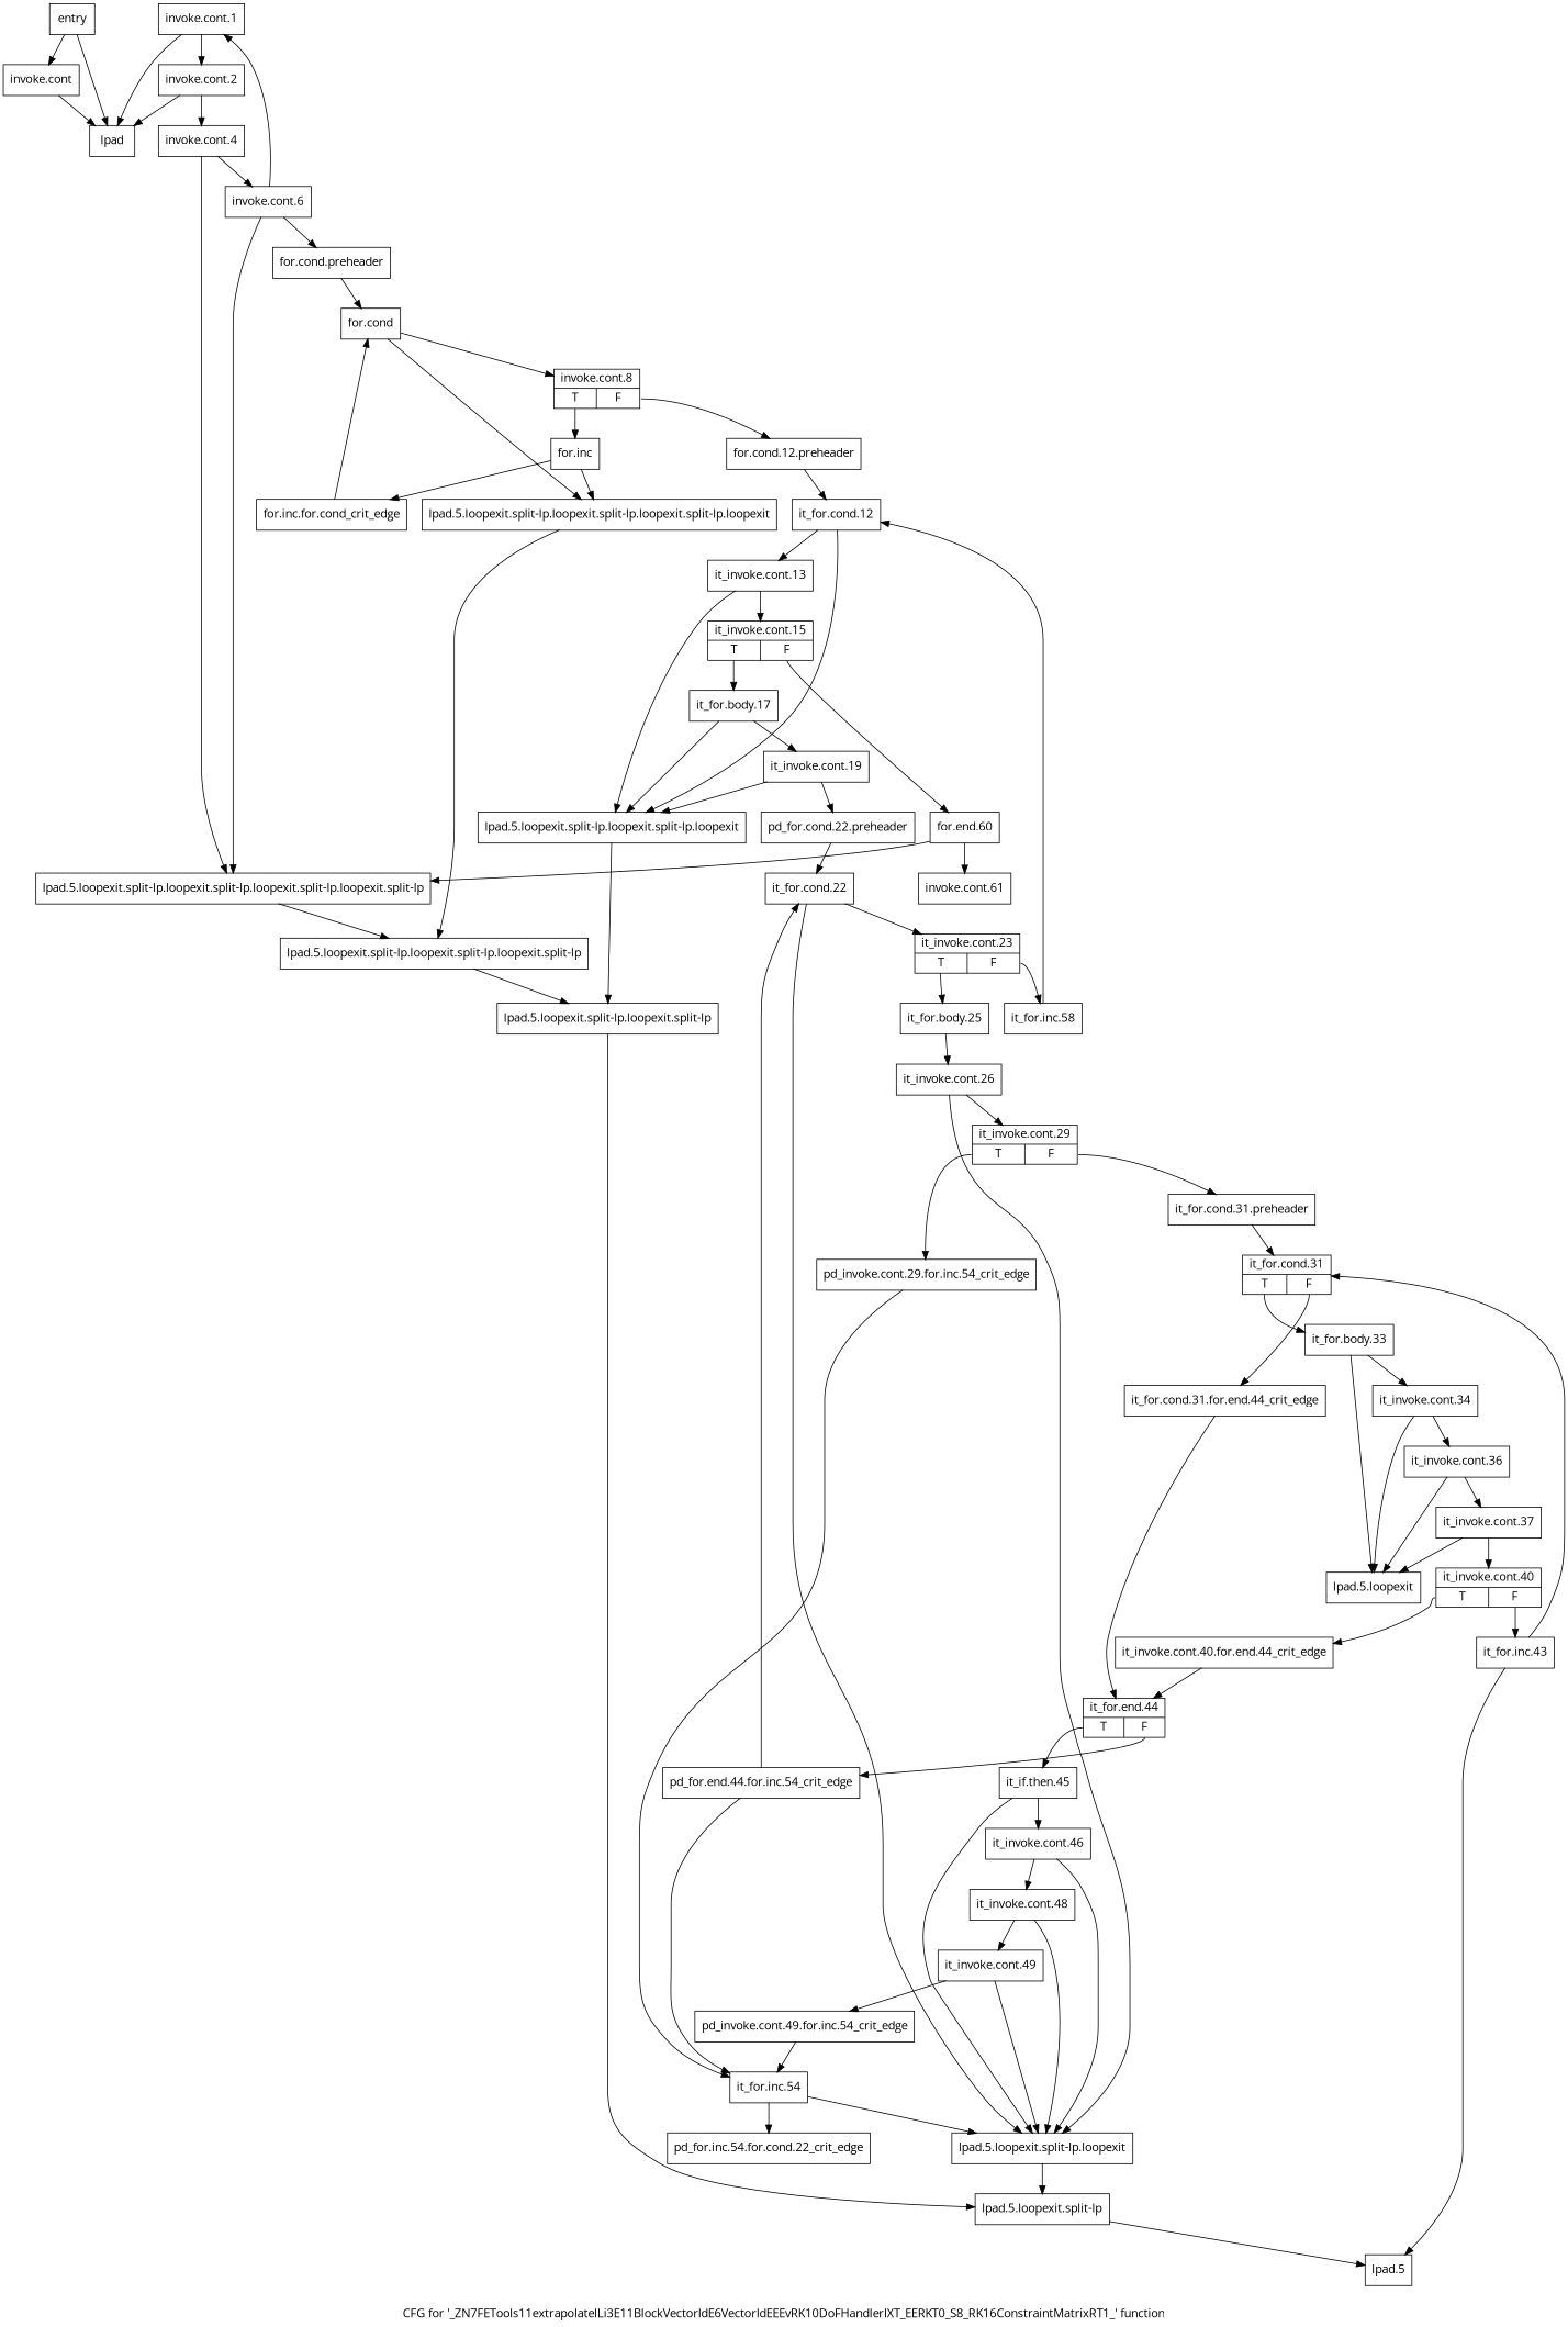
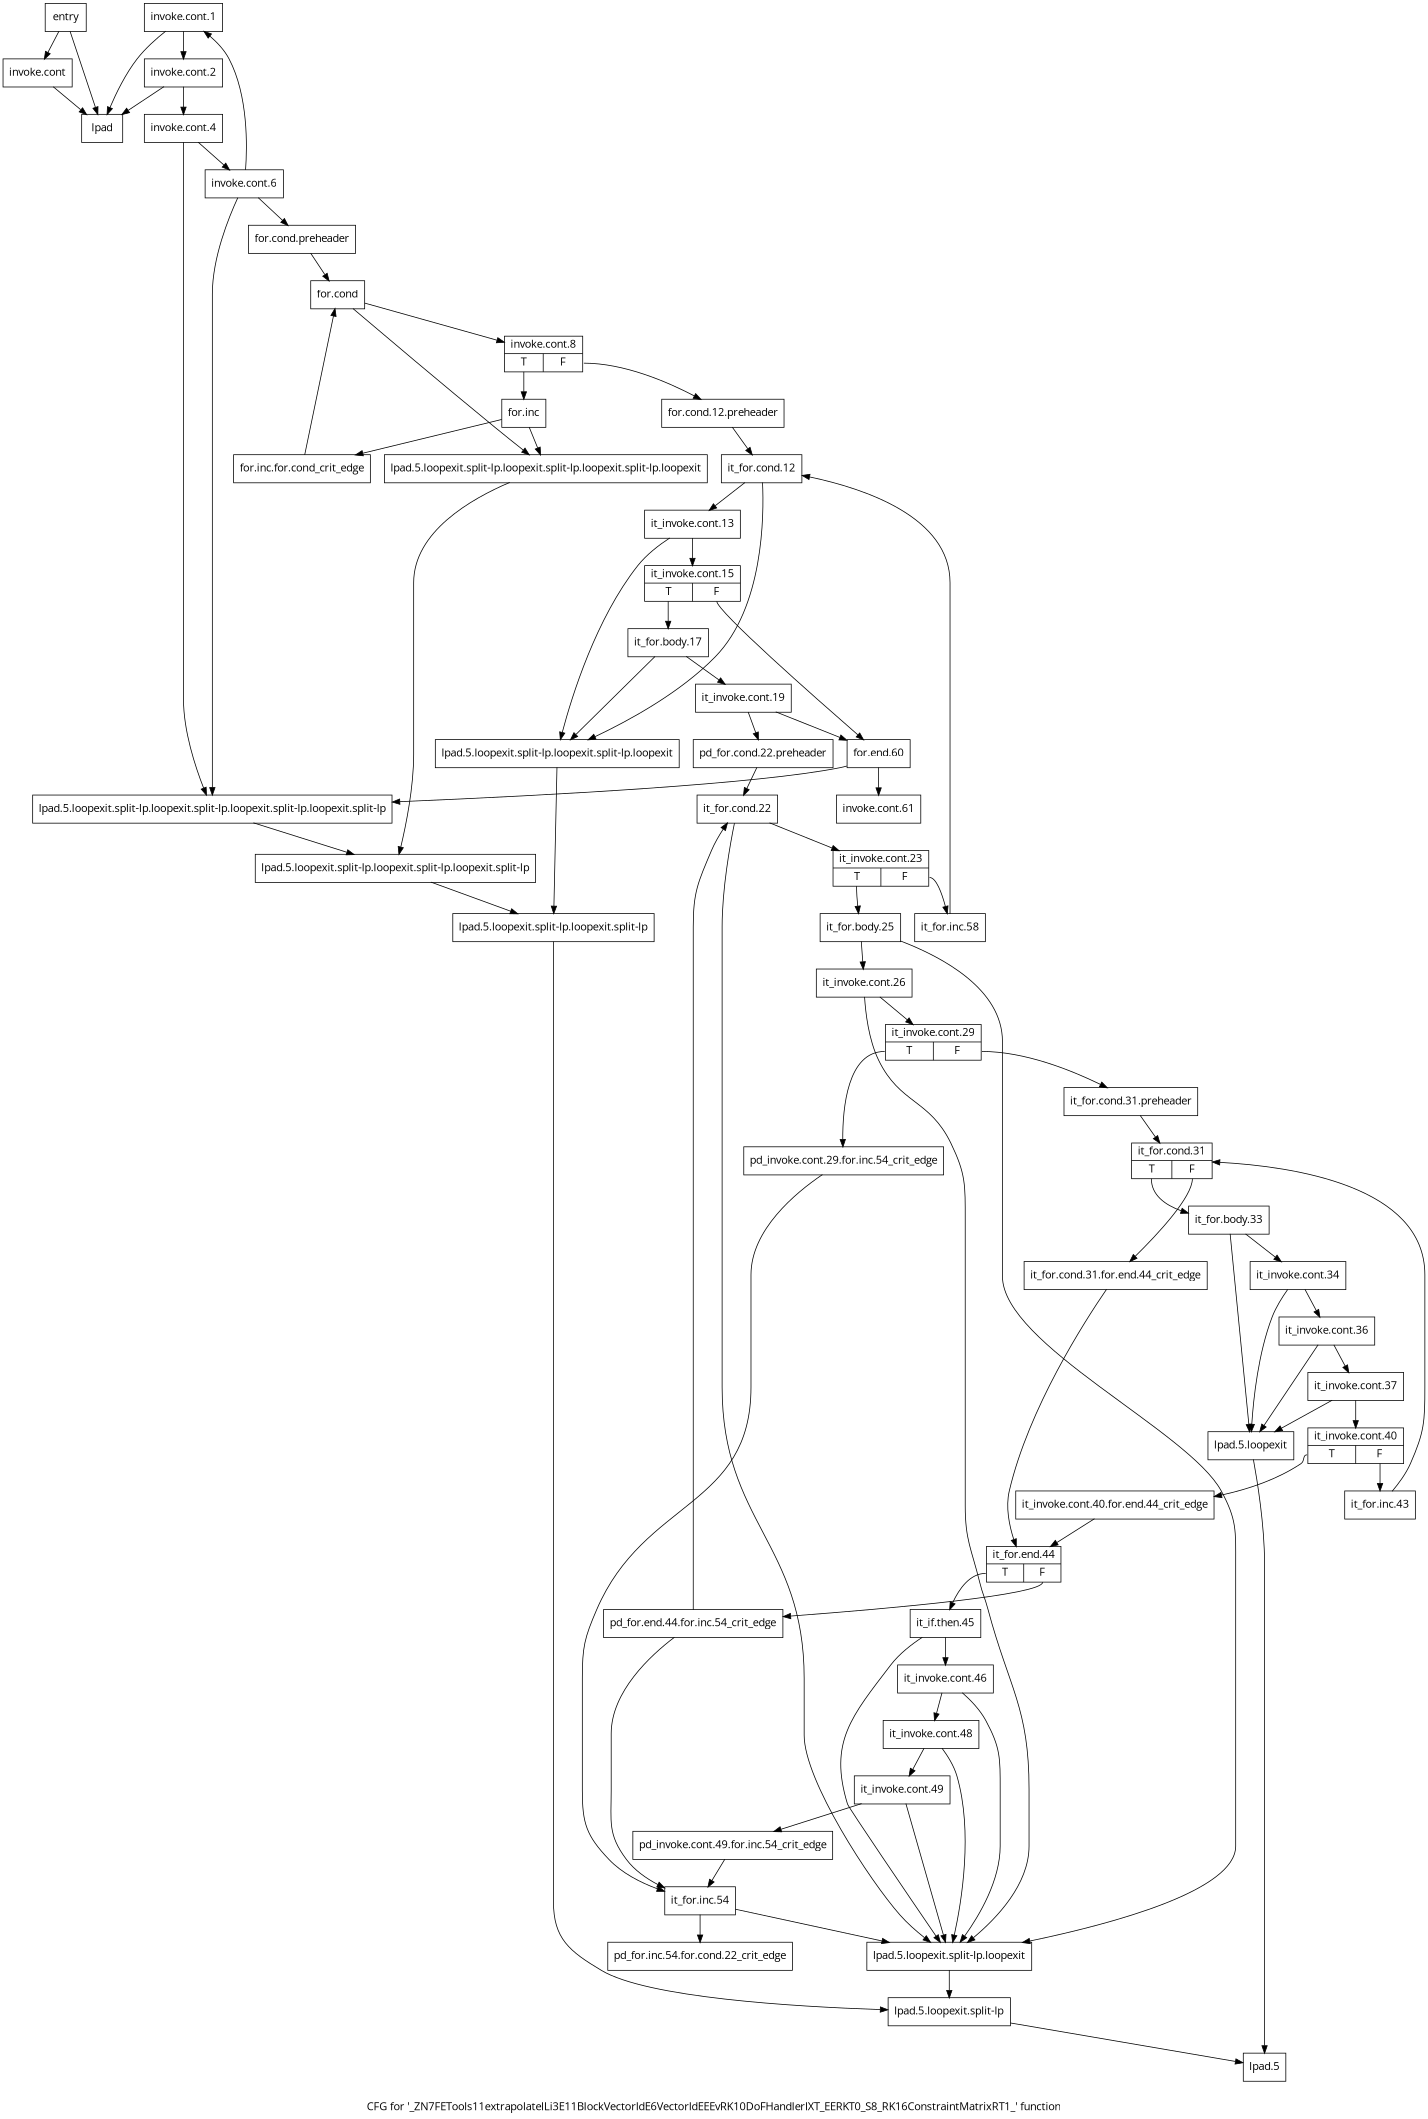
  digraph {
    fontname="Open Sans"
    label="CFG for '_ZN7FETools11extrapolateILi3E11BlockVectorIdE6VectorIdEEEvRK10DoFHandlerIXT_EERKT0_S8_RK16ConstraintMatrixRT1_' function"
    node [fontname="Open Sans" shape=record]
    edge [fontname="Open Sans"]
    n1 [label="{entry}"]
    n2 [label="{invoke.cont}"]
    n3 [label="{lpad}"]
    n4 [label="{invoke.cont.1}"]
    n5 [label="{invoke.cont.2}"]
    n6 [label="{invoke.cont.4}"]
    n7 [label="{invoke.cont.6}"]
    n8 [label="{lpad.5.loopexit.split-lp.loopexit.split-lp.loopexit.split-lp.loopexit.split-lp}"]
    n9 [label="{for.cond.preheader}"]
    n10 [label="{lpad.5.loopexit.split-lp.loopexit.split-lp.loopexit.split-lp}"]
    n11 [label="{for.cond}"]
    n12 [label="{lpad.5.loopexit.split-lp.loopexit.split-lp}"]
    n13 [label="{invoke.cont.8|{<s0>T|<s1>F}}"]
    n14 [label="{lpad.5.loopexit.split-lp.loopexit.split-lp.loopexit.split-lp.loopexit}"]
    n15 [label="{for.inc}"]
    n16 [label="{for.cond.12.preheader}"]
    n17 [label="{for.inc.for.cond_crit_edge}"]
    n18 [label="{it_for.cond.12}"]
    n19 [label="{lpad.5.loopexit.split-lp.loopexit.split-lp.loopexit}"]
    n20 [label="{it_invoke.cont.13}"]
    n21 [label="{it_invoke.cont.15|{<s0>T|<s1>F}}"]
    n22 [label="{lpad.5.loopexit}"]
    n23 [label="{lpad.5}"]
    n24 [label="{lpad.5.loopexit.split-lp.loopexit}"]
    n25 [label="{lpad.5.loopexit.split-lp}"]
    n26 [label="{it_for.body.17}"]
    n27 [label="{for.end.60}"]
    n28 [label="{it_invoke.cont.19}"]
    n29 [label="{invoke.cont.61}"]
    n30 [label="{pd_for.cond.22.preheader}"]
    n31 [label="{it_for.cond.22}"]
    n32 [label="{it_invoke.cont.23|{<s0>T|<s1>F}}"]
    n33 [label="{it_for.body.25}"]
    n34 [label="{it_for.inc.58}"]
    n35 [label="{it_invoke.cont.26}"]
    n36 [label="{it_invoke.cont.29|{<s0>T|<s1>F}}"]
    n37 [label="{pd_invoke.cont.29.for.inc.54_crit_edge}"]
    n38 [label="{it_for.cond.31.preheader}"]
    n39 [label="{it_for.inc.54}"]
    n40 [label="{it_for.cond.31|{<s0>T|<s1>F}}"]
    n41 [label="{pd_for.inc.54.for.cond.22_crit_edge}"]
    n42 [label="{it_for.body.33}"]
    n43 [label="{it_for.cond.31.for.end.44_crit_edge}"]
    n44 [label="{it_invoke.cont.34}"]
    n45 [label="{it_for.end.44|{<s0>T|<s1>F}}"]
    n46 [label="{it_invoke.cont.36}"]
    n47 [label="{it_if.then.45}"]
    n48 [label="{pd_for.end.44.for.inc.54_crit_edge}"]
    n49 [label="{it_invoke.cont.46}"]
    n50 [label="{it_invoke.cont.37}"]
    n51 [label="{it_invoke.cont.40|{<s0>T|<s1>F}}"]
    n52 [label="{it_invoke.cont.40.for.end.44_crit_edge}"]
    n53 [label="{it_for.inc.43}"]
    n54 [label="{it_invoke.cont.48}"]
    n55 [label="{it_invoke.cont.49}"]
    n56 [label="{pd_invoke.cont.49.for.inc.54_crit_edge}"]
    n1 -> n2
    n1 -> n3
    n2 -> n3
    n4 -> n3
    n4 -> n5
    n5 -> n3
    n5 -> n6
    n6 -> n7
    n6 -> n8
    n7 -> n4
    n7 -> n8
    n7 -> n9
    n8 -> n10
    n9 -> n11
    n10 -> n12
    n11 -> n13
    n11 -> n14
    n12 -> n25
    n13 -> n15 [tailport=s0]
    n13 -> n16 [tailport=s1]
    n14 -> n10
    n15 -> n14
    n15 -> n17
    n16 -> n18
    n17 -> n11
    n18 -> n19
    n18 -> n20
    n19 -> n12
    n20 -> n19
    n20 -> n21
    n21 -> n26 [tailport=s0]
    n21 -> n27 [tailport=s1]
-   n53 -> n23
+   n22 -> n23
    n24 -> n25
    n25 -> n23
    n26 -> n19
    n26 -> n28
    n27 -> n8
    n27 -> n29
-   n28 -> n19
+   n28 -> n27
    n28 -> n30
    n30 -> n31
    n31 -> n24
    n31 -> n32
    n32 -> n33 [tailport=s0]
    n32 -> n34 [tailport=s1]
+   n33 -> n24
    n33 -> n35
    n34 -> n18
    n35 -> n24
    n35 -> n36
    n36 -> n37 [tailport=s0]
    n36 -> n38 [tailport=s1]
    n37 -> n39
    n38 -> n40
    n39 -> n24
    n39 -> n41
    n40 -> n42 [tailport=s0]
    n40 -> n43 [tailport=s1]
    n42 -> n22
    n42 -> n44
    n43 -> n45
    n44 -> n22
    n44 -> n46
    n45 -> n47 [tailport=s0]
    n45 -> n48 [tailport=s1]
    n46 -> n22
    n46 -> n50
    n47 -> n24
    n47 -> n49
    n48 -> n31
    n48 -> n39
    n49 -> n24
    n49 -> n54
    n50 -> n22
    n50 -> n51
    n51 -> n52 [tailport=s0]
    n51 -> n53 [tailport=s1]
    n52 -> n45
    n53 -> n40
    n54 -> n24
    n54 -> n55
    n55 -> n24
    n55 -> n56
    n56 -> n39
  }
